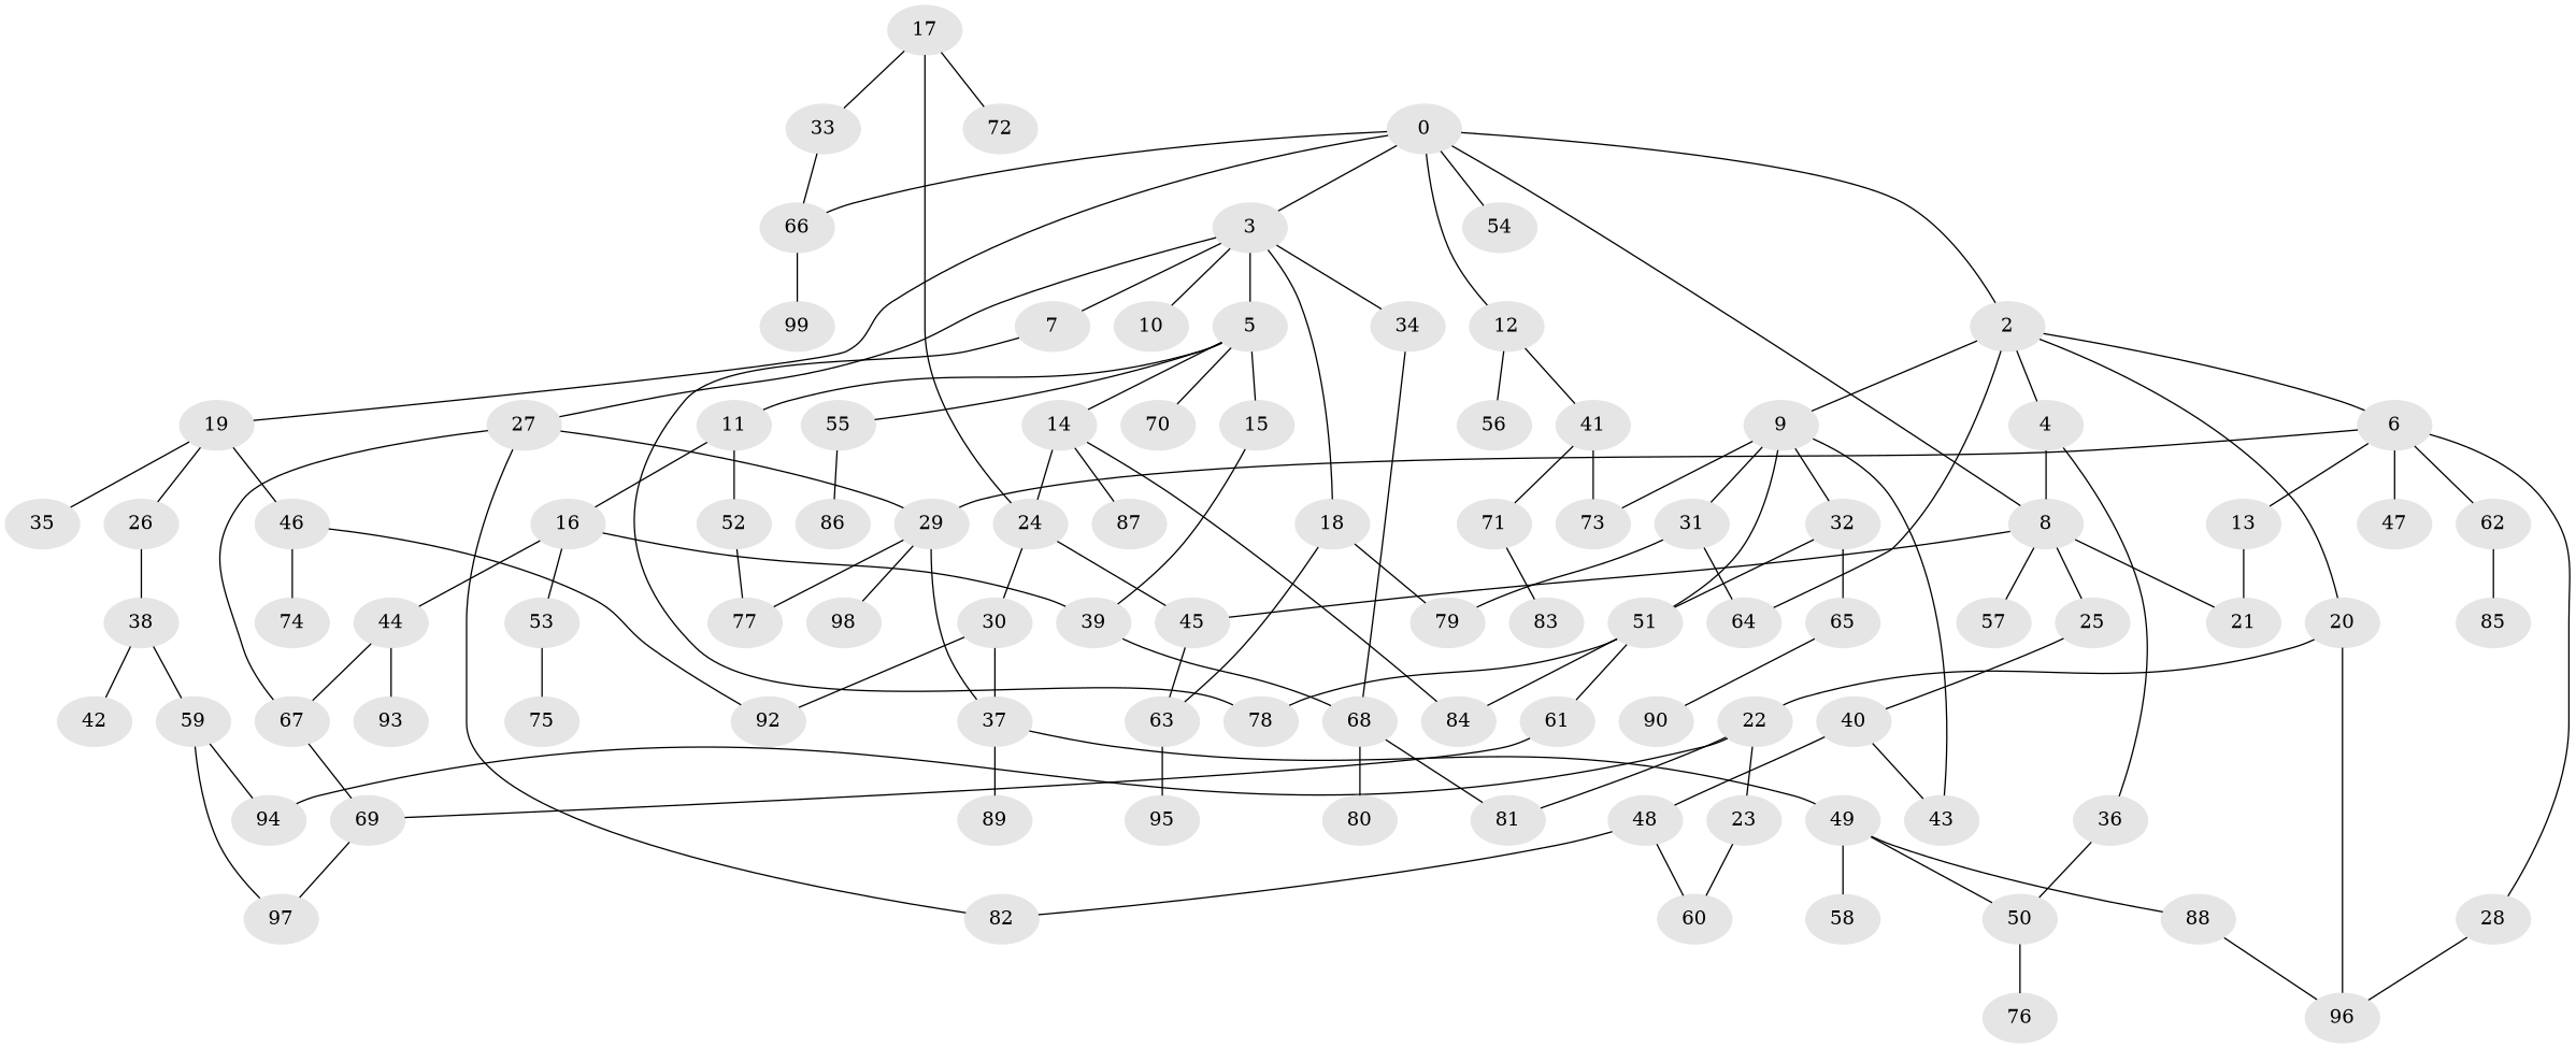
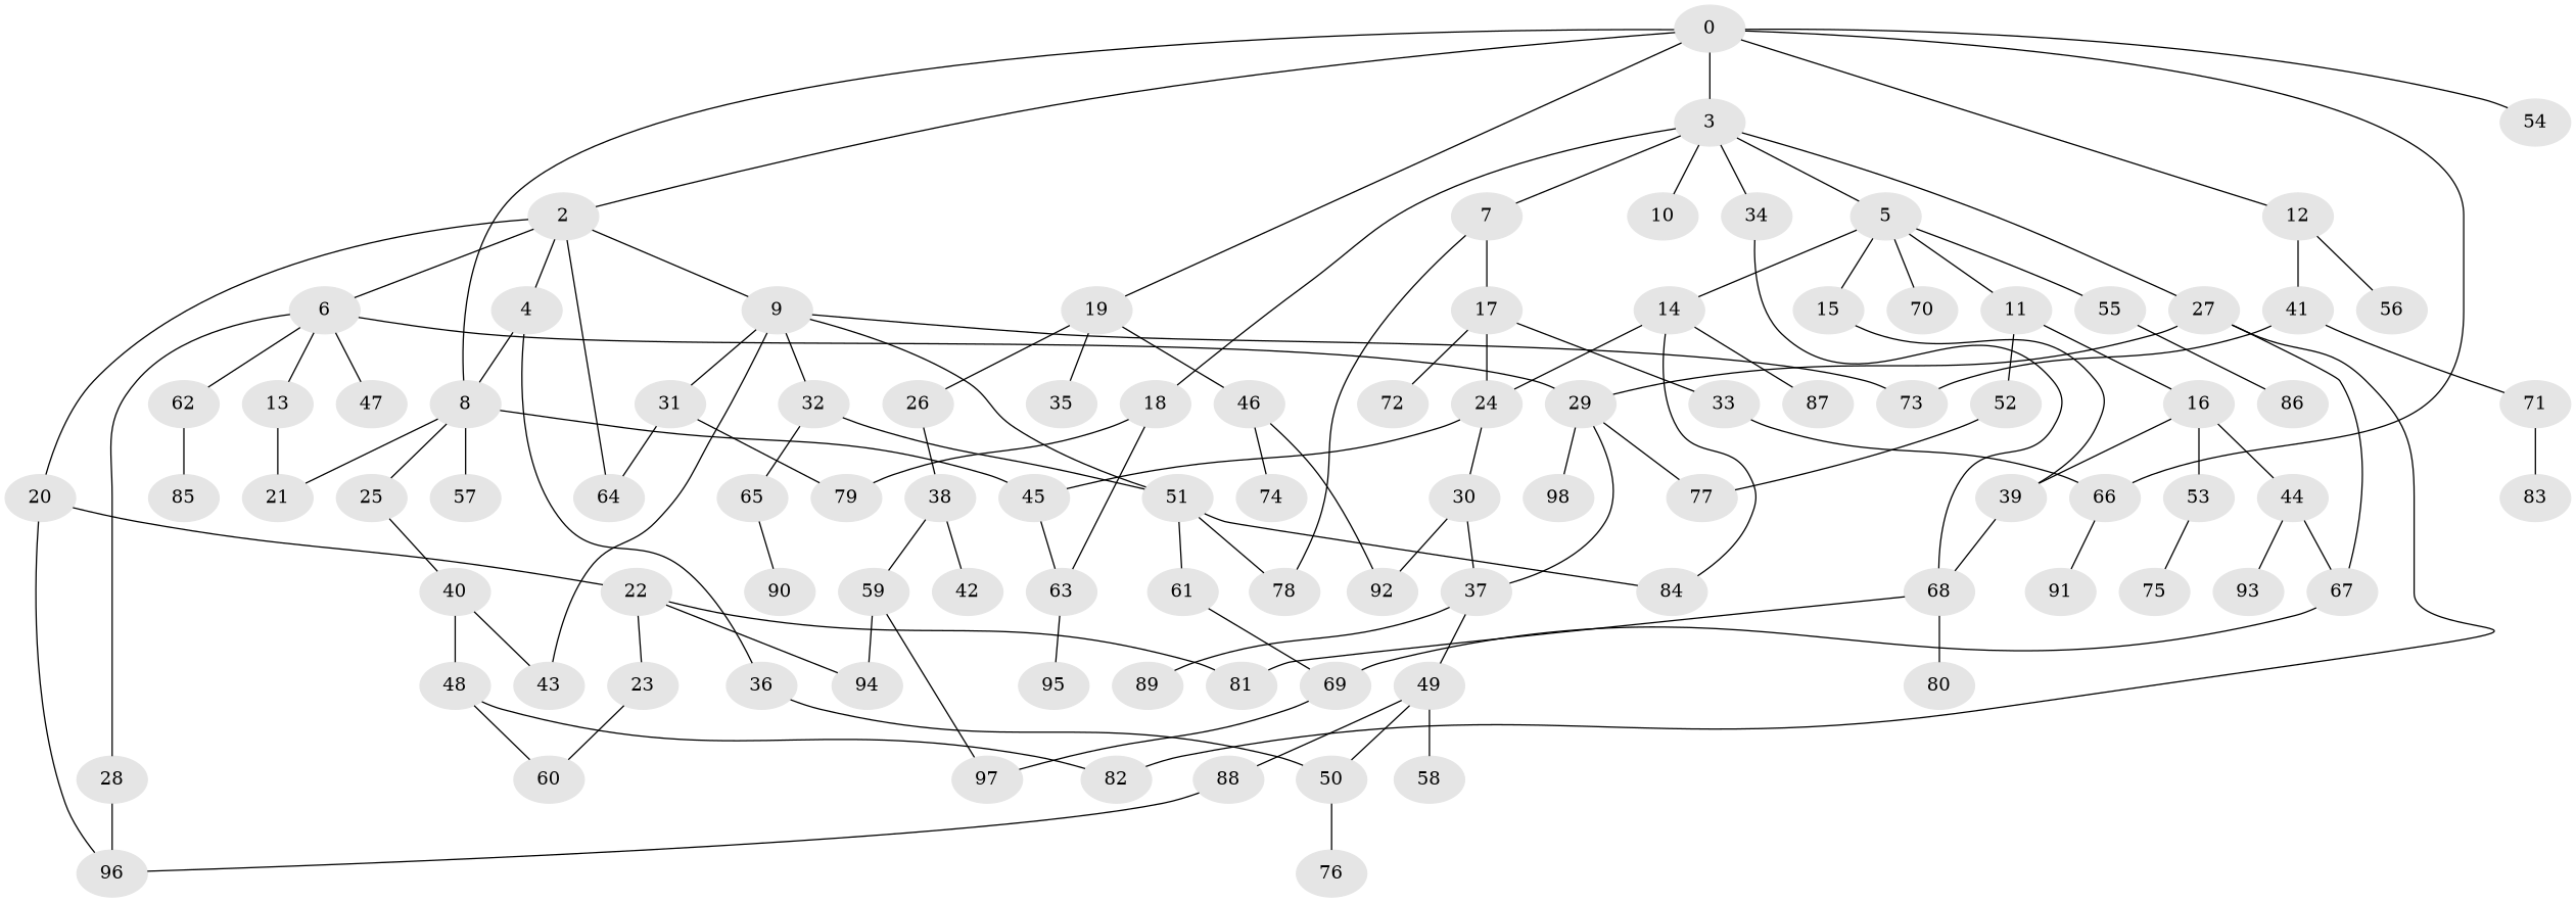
  graph {
    node [color=gray90 style=filled]
    n1 [label=0]
    2
    3
    8
    12
    19
    54
    66
    4
    6
    9
    20
    64
    5
    7
    10
    18
    27
    34
    21
    25
    45
    57
    41
    56
    26
    35
    46
-   91 [label=99]
+   91
    36
    13
    28
    29
    47
    62
    31
    32
    43
    51
    73
    22
    96
    11
    14
    15
    55
    70
    17
    78
    63
    79
    67
    82
    68
    50
    16
    52
    24
    84
    87
    39
    86
    37
    77
    98
    85
    33
    72
    40
    65
    61
    44
    53
    71
    30
    93
    75
    92
    95
    38
    74
    23
    81
    94
    60
    48
    42
    59
    69
    49
    89
    90
    80
    76
    58
    88
    97
    83
    n1 -- 2
    n1 -- 3
    n1 -- 8
    n1 -- 12
    n1 -- 19
    n1 -- 54
    n1 -- 66
    2 -- 4
    2 -- 6
    2 -- 9
    2 -- 20
    2 -- 64
    3 -- 5
    3 -- 7
    3 -- 10
    3 -- 18
    3 -- 27
    3 -- 34
    8 -- 21
    8 -- 25
    8 -- 45
    8 -- 57
    12 -- 41
    12 -- 56
    19 -- 26
    19 -- 35
    19 -- 46
    66 -- 91
    4 -- 8
    4 -- 36
    6 -- 13
    6 -- 28
    6 -- 29
    6 -- 47
    6 -- 62
    9 -- 31
    9 -- 32
    9 -- 43
    9 -- 51
    9 -- 73
    20 -- 22
    20 -- 96
    5 -- 11
    5 -- 14
    5 -- 15
    5 -- 55
    5 -- 70
+   7 -- 17
    7 -- 78
    18 -- 63
    18 -- 79
    27 -- 29
    27 -- 67
    27 -- 82
    34 -- 68
    25 -- 40
    45 -- 63
    41 -- 73
    41 -- 71
    26 -- 38
    46 -- 92
    46 -- 74
    36 -- 50
    13 -- 21
    28 -- 96
    29 -- 37
    29 -- 77
    29 -- 98
    62 -- 85
    31 -- 64
    31 -- 79
    32 -- 51
    32 -- 65
    51 -- 78
    51 -- 84
    51 -- 61
    22 -- 23
    22 -- 81
    22 -- 94
    11 -- 16
    11 -- 52
    14 -- 24
    14 -- 84
    14 -- 87
    15 -- 39
    55 -- 86
    17 -- 24
    17 -- 33
    17 -- 72
    63 -- 95
    67 -- 69
    68 -- 81
    68 -- 80
    50 -- 76
    16 -- 39
    16 -- 44
    16 -- 53
    52 -- 77
    24 -- 45
    24 -- 30
    39 -- 68
    37 -- 49
    37 -- 89
    33 -- 66
    40 -- 43
    40 -- 48
    65 -- 90
    61 -- 69
    44 -- 67
    44 -- 93
    53 -- 75
    71 -- 83
    30 -- 37
    30 -- 92
    38 -- 42
    38 -- 59
    23 -- 60
    48 -- 82
    48 -- 60
    59 -- 94
    59 -- 97
    69 -- 97
    49 -- 50
    49 -- 58
    49 -- 88
    88 -- 96
  }
